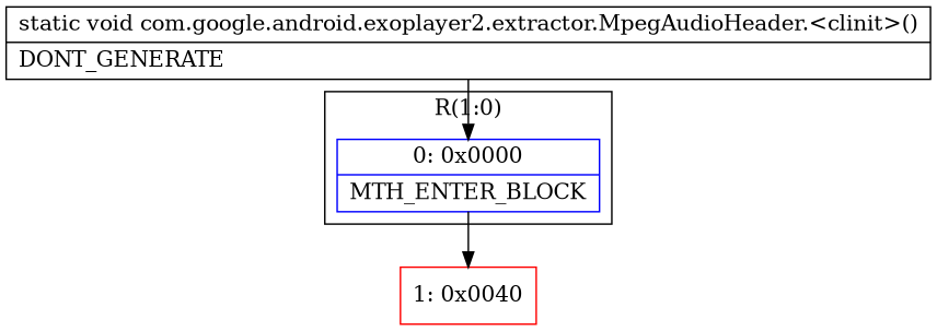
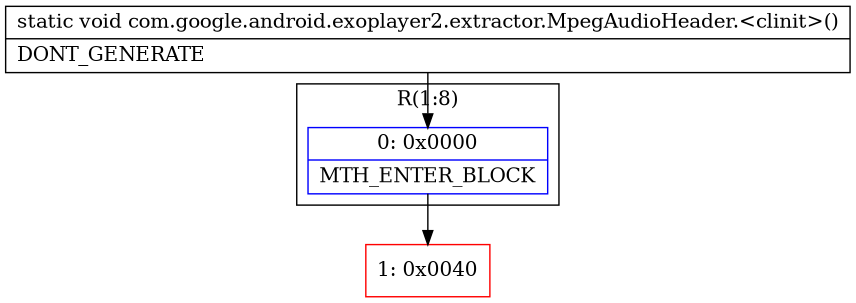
  digraph {
    node [shape=record]
    n1 [color=blue label="{0\:\ 0x0000|MTH_ENTER_BLOCK\l}"]
    n2 [color=red label="{1\:\ 0x0040}"]
    n3 [label="{static void com.google.android.exoplayer2.extractor.MpegAudioHeader.\<clinit\>()  | DONT_GENERATE\l}"]
    subgraph cluster_1 {
-     label="R(1:0)"
+     label="R(1:8)"
      n1
    }
    n1 -> n2
    n3 -> n1
  }
